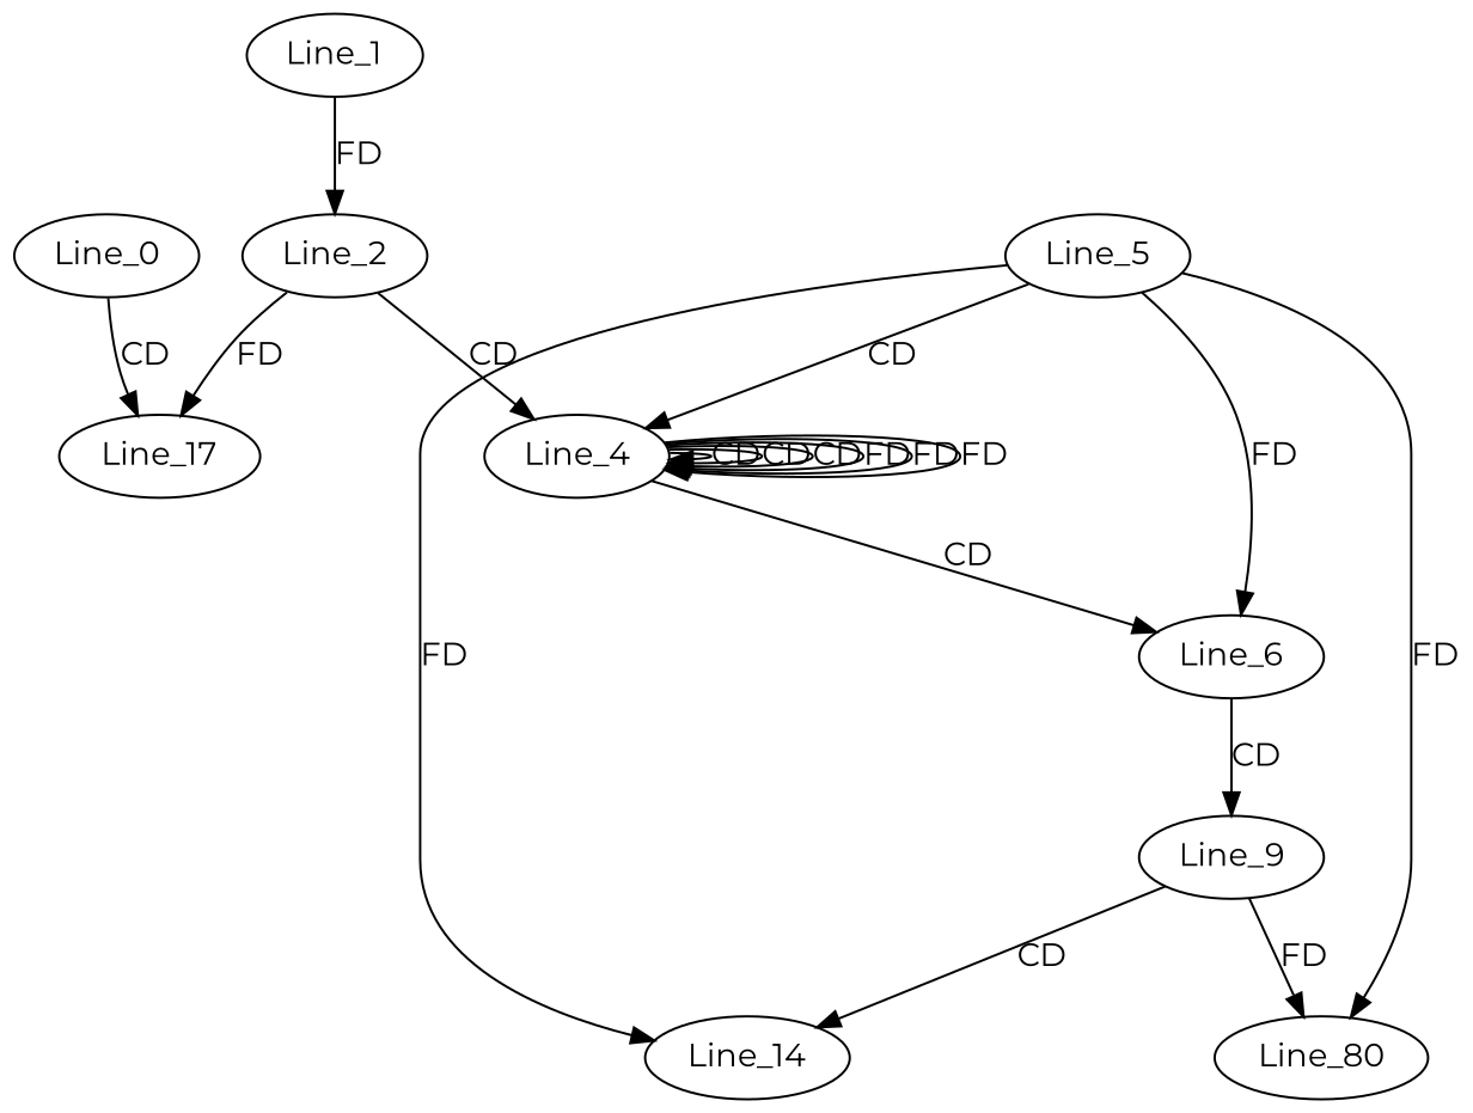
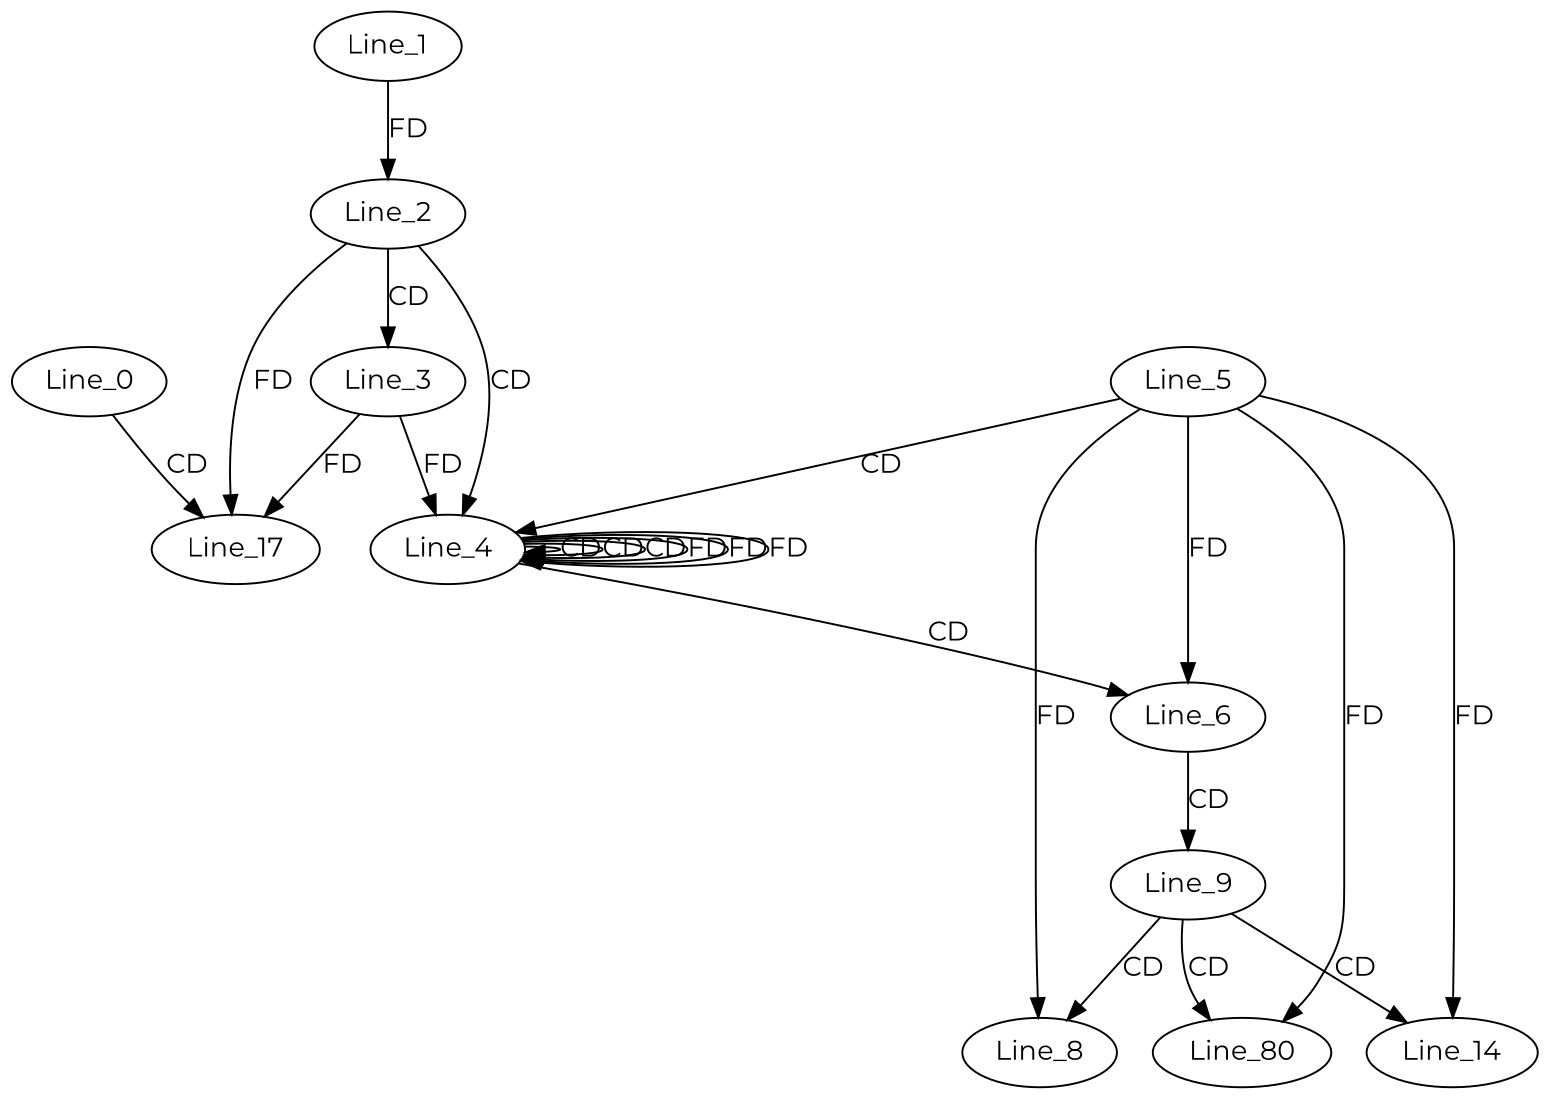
  digraph {
    fontname=Montserrat
    node [fontname=Montserrat]
    edge [fontname=Montserrat]
    Line_0
    Line_17
    Line_1
    Line_2
+   Line_3
    Line_4
    Line_6
    Line_5
+   Line_8
    n10 [label=Line_80]
    Line_14
    n12 [label=Line_9]
    Line_0 -> Line_17 [label=CD]
    Line_1 -> Line_2 [label=FD]
    Line_2 -> Line_17 [label=FD]
+   Line_2 -> Line_3 [label=CD]
    Line_2 -> Line_4 [label=CD]
+   Line_3 -> Line_17 [label=FD]
+   Line_3 -> Line_4 [label=FD]
    Line_4 -> Line_4 [label=CD]
    Line_4 -> Line_4 [label=CD]
    Line_4 -> Line_4 [label=CD]
    Line_4 -> Line_4 [label=FD]
    Line_4 -> Line_4 [label=FD]
    Line_4 -> Line_4 [label=FD]
    Line_4 -> Line_6 [label=CD]
    Line_6 -> n12 [label=CD]
    Line_5 -> Line_4 [label=CD]
    Line_5 -> Line_6 [label=FD]
+   Line_5 -> Line_8 [label=FD]
    Line_5 -> n10 [label=FD]
    Line_5 -> Line_14 [label=FD]
-   n12 -> n10 [label=FD]
+   n12 -> Line_8 [label=CD]
+   n12 -> n10 [label=CD]
    n12 -> Line_14 [label=CD]
  }
